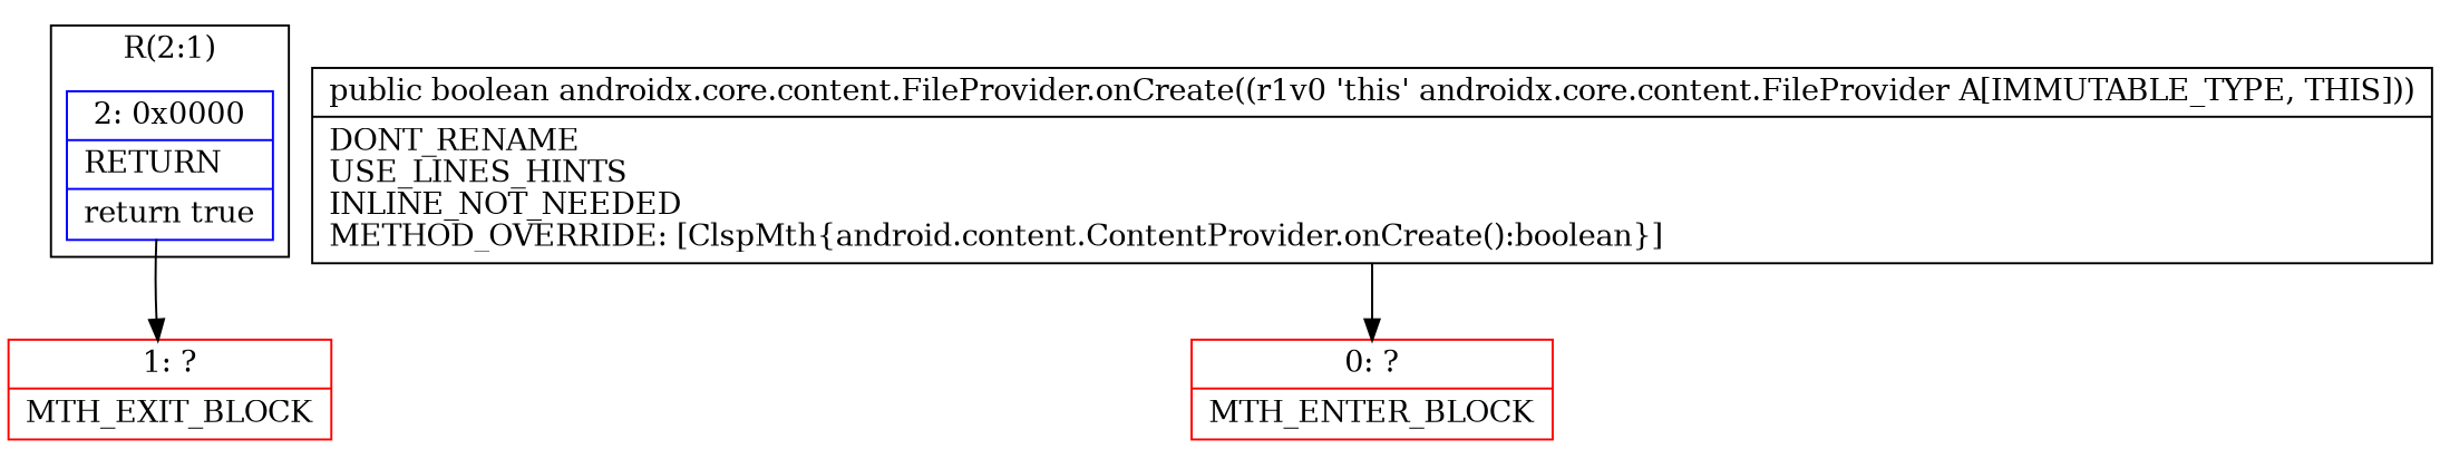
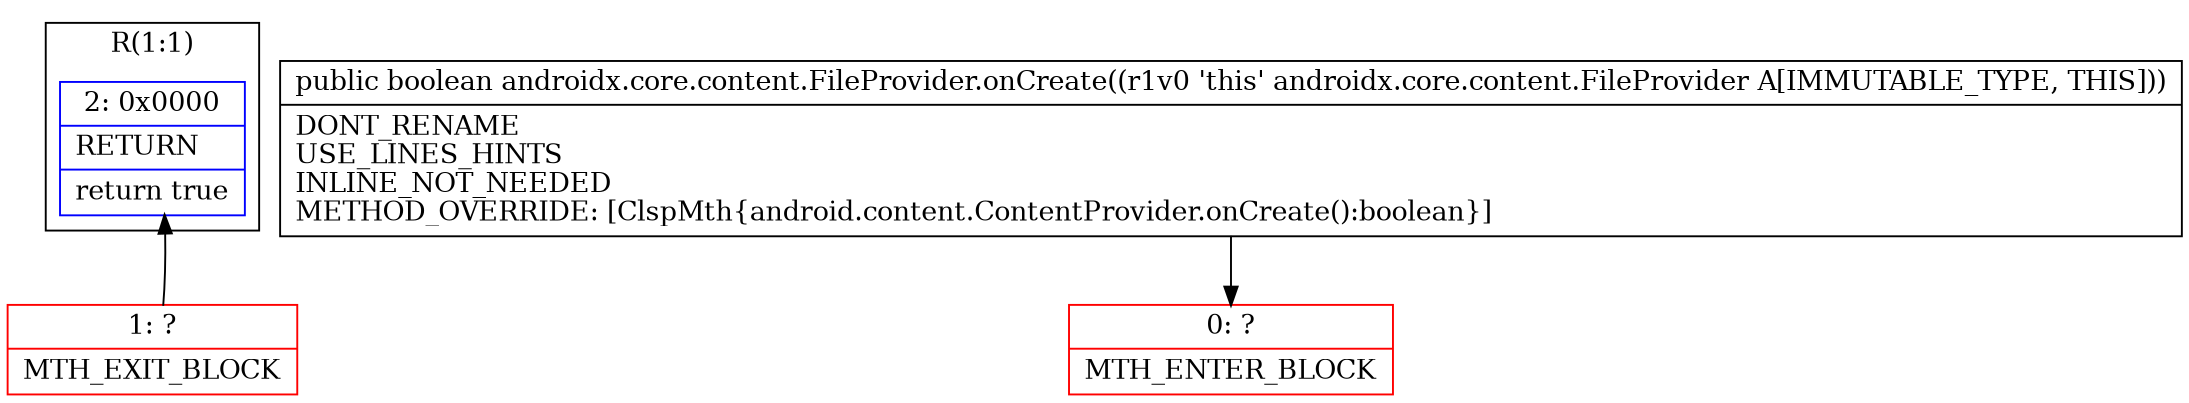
  digraph {
    node [color=red shape=record]
    n1 [color=blue label="{2\:\ 0x0000|RETURN\l|return true\l}"]
    n2 [label="{1\:\ ?|MTH_EXIT_BLOCK\l}"]
    n3 [label="{0\:\ ?|MTH_ENTER_BLOCK\l}"]
    n4 [label="{public boolean androidx.core.content.FileProvider.onCreate((r1v0 'this' androidx.core.content.FileProvider A[IMMUTABLE_TYPE, THIS]))  | DONT_RENAME\lUSE_LINES_HINTS\lINLINE_NOT_NEEDED\lMETHOD_OVERRIDE: [ClspMth\{android.content.ContentProvider.onCreate():boolean\}]\l}" color=""]
    subgraph cluster_1 {
-     label="R(2:1)"
+     label="R(1:1)"
      n1
    }
-   n1 -> n2
+   n2 -> n1
    n4 -> n3
  }
